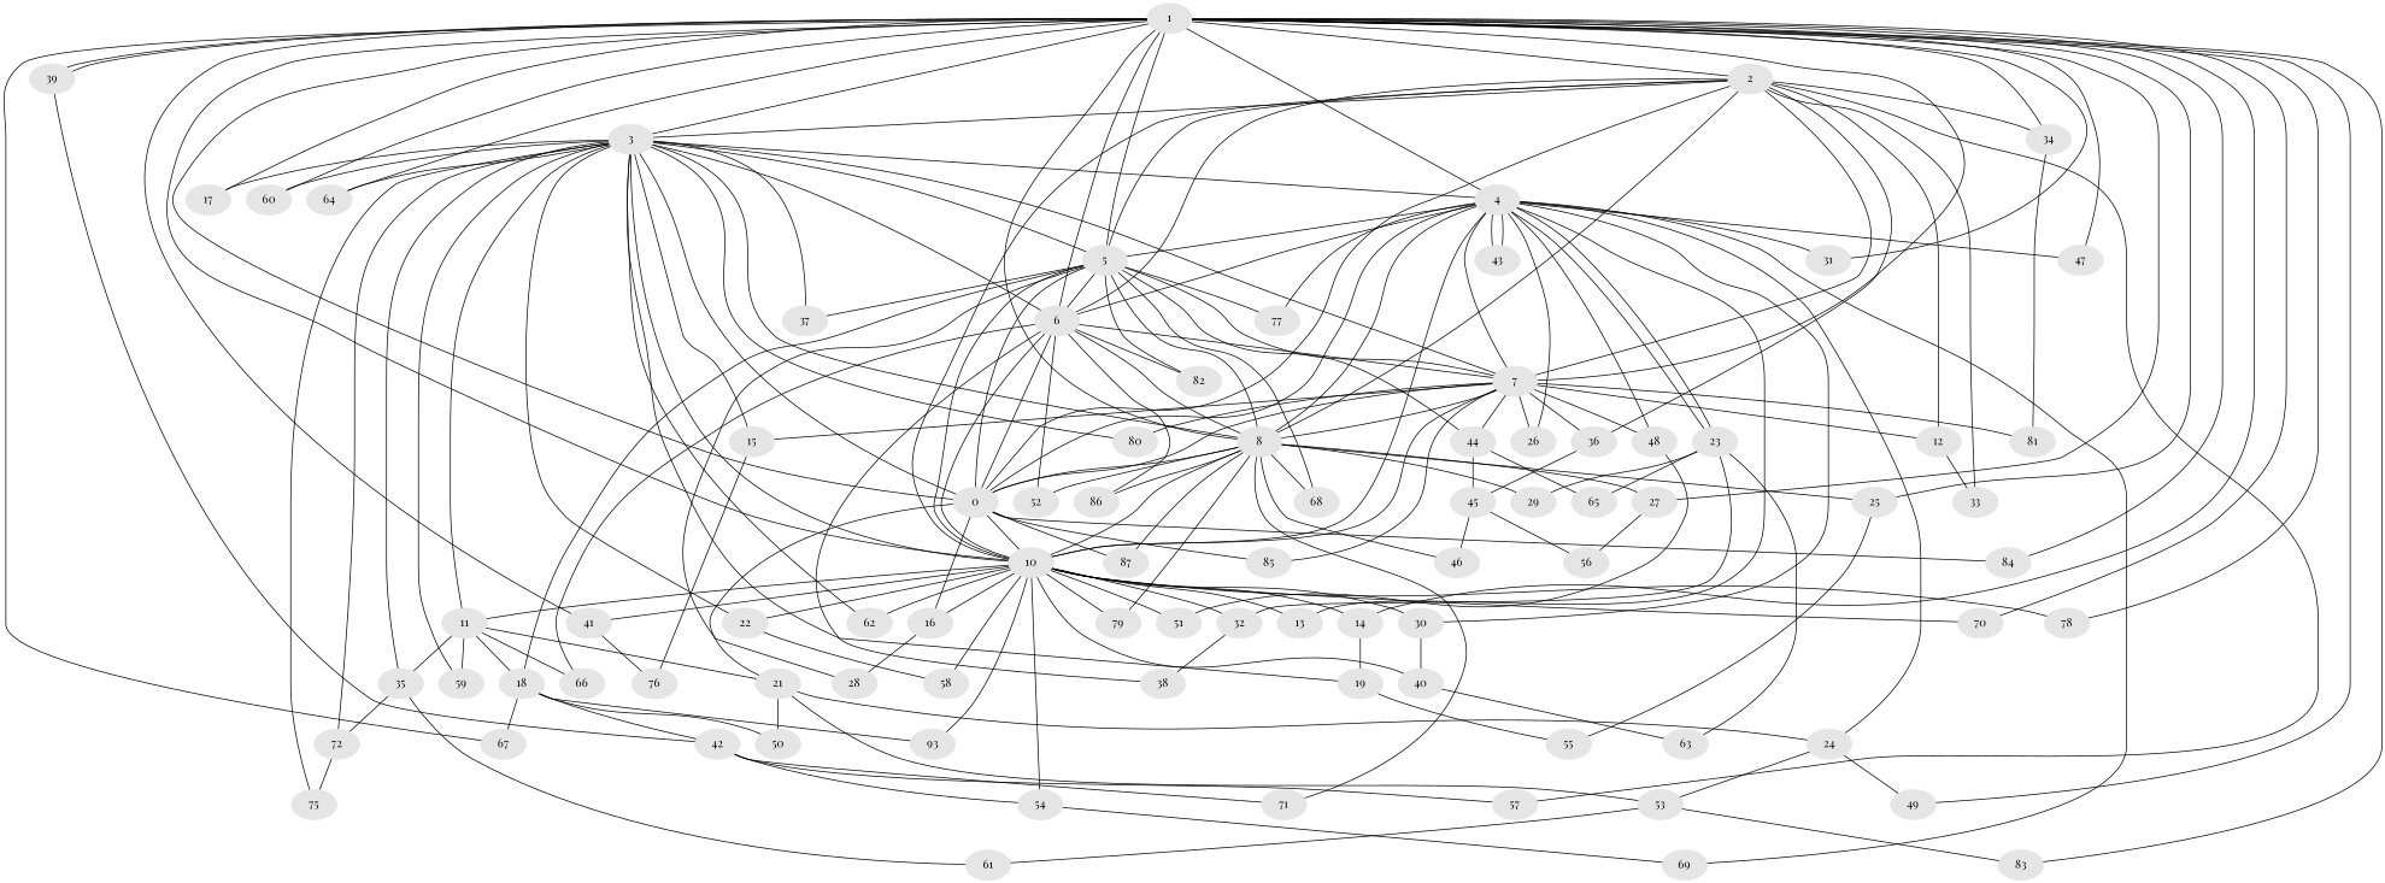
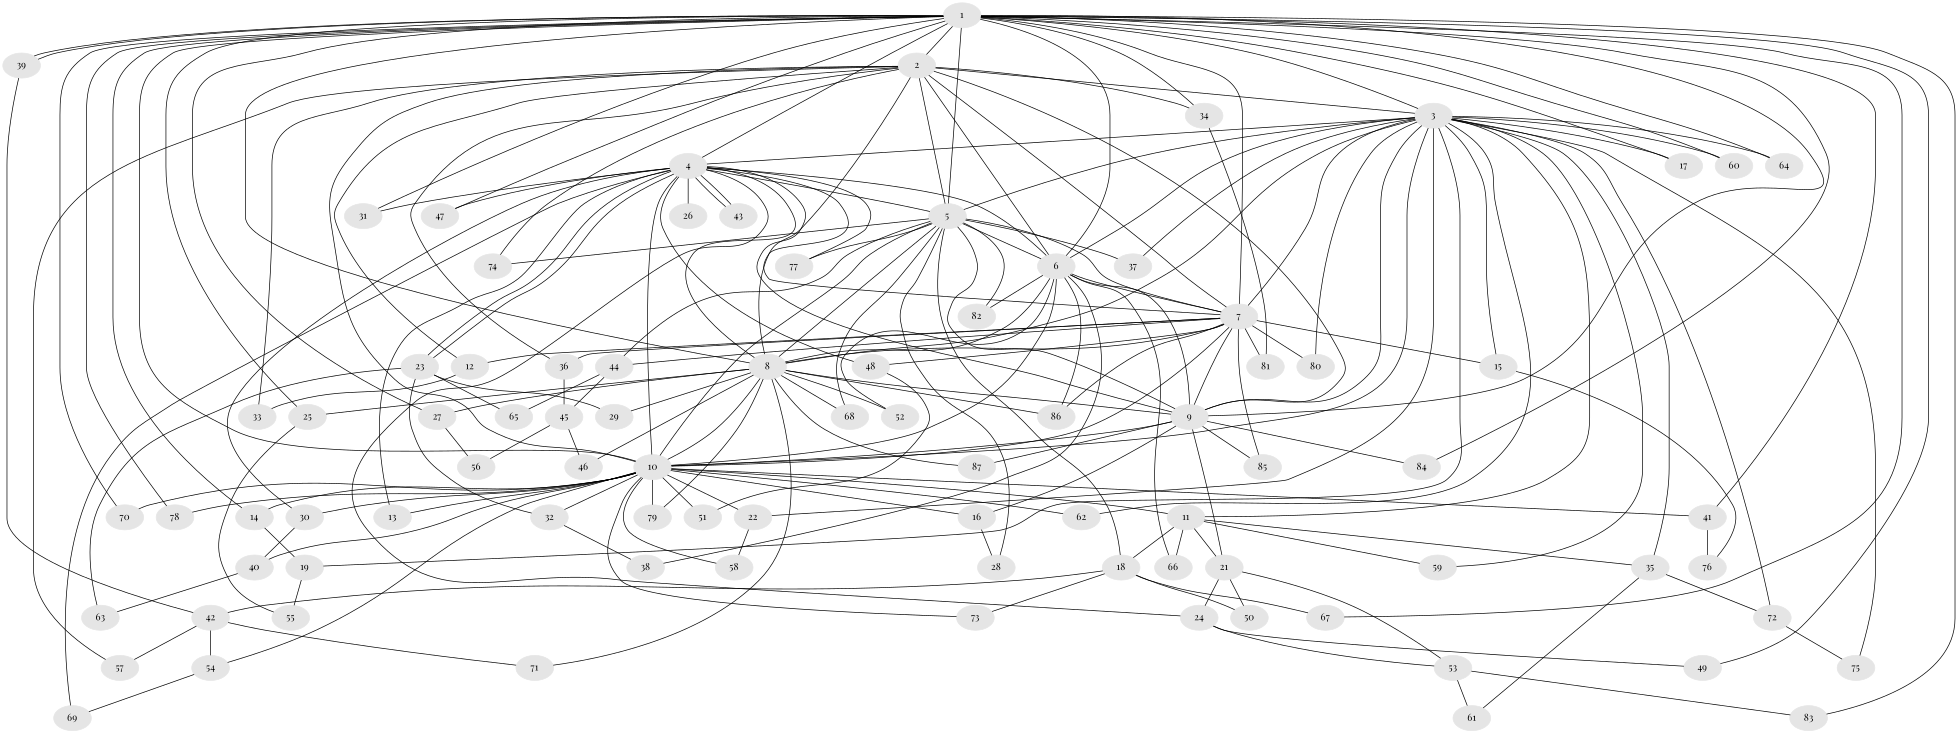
  graph {
    fontname="Playfair Display"
    node [color=gray90 fontname="Playfair Display" style=filled]
    edge [fontname="Playfair Display"]
    1
    2
    3
    4
    5
    6
    7
    8
-   9 [label=0]
+   9
    10
    14
    17
    25
    27
    31
    34
    39
    41
    47
    49
    60
    64
    67
    70
    78
    83
    84
    12
    33
    36
    57
+   74
    11
    15
    19
    22
    35
    37
    59
    62
    72
    75
    80
    13
    23
    24
    26
    30
    43
    48
    69
    77
    18
    28
    44
    68
    82
    38
    52
    66
    86
    81
    85
    29
    46
    71
    79
    87
    16
    21
    32
    40
    51
    54
    58
-   73 [label=93]
+   73
    55
    56
    42
    76
    45
    61
    63
    65
    53
    50
    1 -- 2
    1 -- 3
    1 -- 4
    1 -- 5
    1 -- 6
    1 -- 7
    1 -- 8
    1 -- 9
    1 -- 10
    1 -- 14
    1 -- 17
    1 -- 25
    1 -- 27
    1 -- 31
    1 -- 34
    1 -- 39
    1 -- 39
    1 -- 41
    1 -- 47
    1 -- 49
    1 -- 60
    1 -- 64
    1 -- 67
    1 -- 70
    1 -- 78
    1 -- 83
    1 -- 84
    2 -- 3
    2 -- 5
    2 -- 6
    2 -- 7
    2 -- 8
    2 -- 9
    2 -- 10
    2 -- 34
    2 -- 12
    2 -- 33
    2 -- 36
    2 -- 57
+   2 -- 74
    3 -- 4
    3 -- 5
    3 -- 6
    3 -- 7
    3 -- 8
    3 -- 9
    3 -- 10
    3 -- 17
    3 -- 60
    3 -- 64
    3 -- 11
    3 -- 15
    3 -- 19
    3 -- 22
    3 -- 35
    3 -- 37
    3 -- 59
    3 -- 62
    3 -- 72
    3 -- 75
    3 -- 80
    4 -- 5
    4 -- 6
    4 -- 7
    4 -- 8
    4 -- 9
    4 -- 10
    4 -- 31
    4 -- 47
    4 -- 13
    4 -- 23
    4 -- 23
    4 -- 24
    4 -- 26
    4 -- 30
    4 -- 43
    4 -- 43
    4 -- 48
    4 -- 69
    4 -- 77
    5 -- 6
    5 -- 7
    5 -- 8
    5 -- 9
    5 -- 10
+   5 -- 74
    5 -- 37
    5 -- 77
    5 -- 18
    5 -- 28
    5 -- 44
    5 -- 68
    5 -- 82
    6 -- 7
    6 -- 8
    6 -- 9
    6 -- 10
    6 -- 82
    6 -- 38
    6 -- 52
    6 -- 66
    6 -- 86
    7 -- 8
    7 -- 9
    7 -- 10
    7 -- 12
    7 -- 36
    7 -- 15
    7 -- 80
-   7 -- 26
+   7 -- 86
    7 -- 48
    7 -- 44
    7 -- 81
    7 -- 85
    8 -- 9
    8 -- 10
    8 -- 25
    8 -- 27
    8 -- 68
    8 -- 52
    8 -- 86
    8 -- 29
    8 -- 46
    8 -- 71
    8 -- 79
    8 -- 87
    9 -- 10
    9 -- 84
    9 -- 85
    9 -- 87
    9 -- 16
    9 -- 21
    10 -- 14
    10 -- 41
    10 -- 70
    10 -- 78
    10 -- 11
    10 -- 22
    10 -- 62
    10 -- 13
    10 -- 30
    10 -- 79
    10 -- 16
    10 -- 32
    10 -- 40
    10 -- 51
    10 -- 54
    10 -- 58
    10 -- 73
    14 -- 19
    25 -- 55
    27 -- 56
    34 -- 81
    39 -- 42
    41 -- 76
    12 -- 33
    36 -- 45
    11 -- 35
    11 -- 59
    11 -- 18
    11 -- 66
    11 -- 21
    15 -- 76
    19 -- 55
    22 -- 58
    35 -- 72
    35 -- 61
    72 -- 75
    23 -- 29
    23 -- 32
    23 -- 63
    23 -- 65
    24 -- 49
    24 -- 53
    30 -- 40
    48 -- 51
    18 -- 67
    18 -- 73
    18 -- 42
    18 -- 50
    44 -- 45
    44 -- 65
    16 -- 28
    21 -- 24
    21 -- 53
    21 -- 50
    32 -- 38
    40 -- 63
    54 -- 69
    42 -- 57
    42 -- 71
    42 -- 54
    45 -- 46
    45 -- 56
    53 -- 83
    53 -- 61
  }
